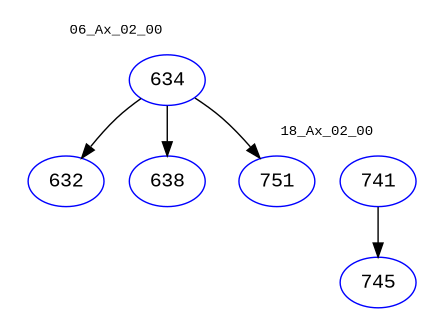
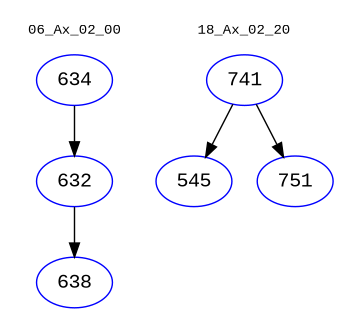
  digraph {
    fontname="Liberation Mono"
    node [color=blue fontname="Liberation Mono"]
    edge [color=black fontname="Liberation Mono"]
    n1 [label=632]
    n2 [label=634]
    n3 [label=638]
    n4 [label=741]
-   n5 [label=745]
+   n5 [label=545]
    n6 [label=751]
    subgraph cluster_1 {
      color=white
      fontsize=10
      label="06_Ax_02_00"
      n1
      n2
      n3
    }
    subgraph cluster_2 {
      color=white
      fontsize=10
-     label="18_Ax_02_00"
+     label="18_Ax_02_20"
      n4
      n5
      n6
    }
-   n2 -> n3
+   n1 -> n3
    n2 -> n1
    n4 -> n5
-   n2 -> n6
+   n4 -> n6
  }
